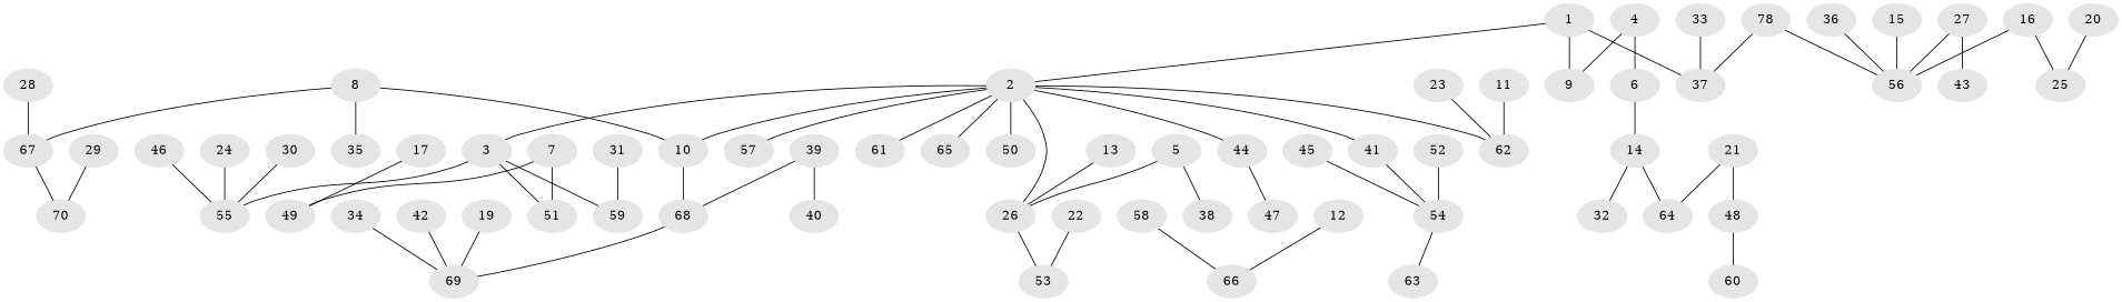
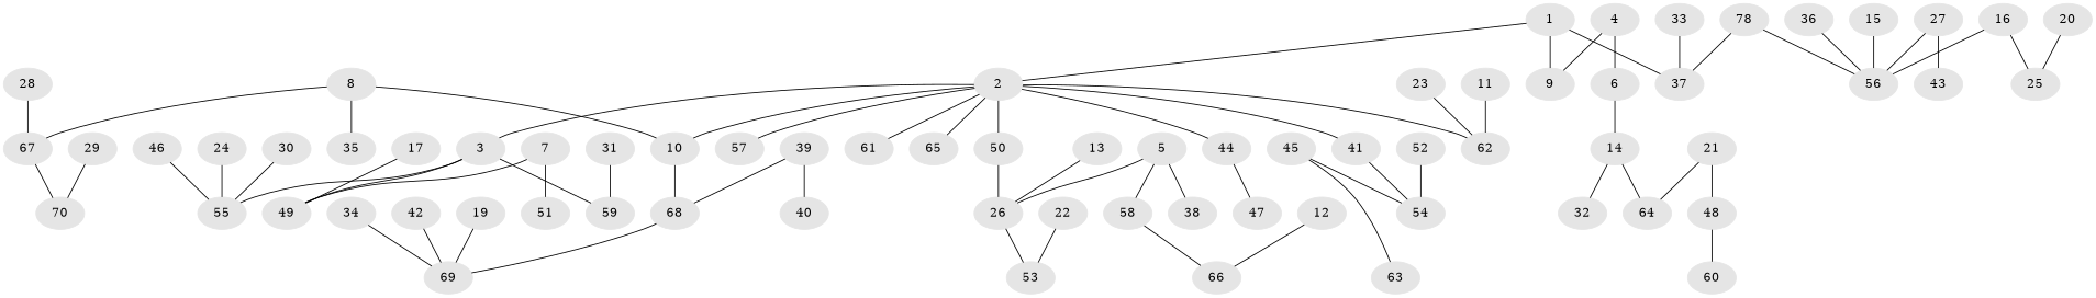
  graph {
    node [color=gray90 style=filled]
    edge [weight=1.0]
    1
    2
    9
    37
    3
    10
    26
    41
    44
    50
    57
    61
    62
    65
    49
    55
    59
    68
    53
    54
    47
    4
    6
    14
    5
    38
    58
    13
    66
    32
    64
    7
    51
    8
    35
    67
    70
    69
    11
    12
    15
    56
    16
    25
    17
    n46 [label=78]
    19
    20
    21
    48
    60
    22
    23
    24
    27
    43
    28
    29
    30
    31
    33
    34
    36
    39
    40
    42
    45
    63
    46
    52
    1 -- 2
    1 -- 9
    1 -- 37
    2 -- 3
    2 -- 10
-   2 -- 26
+   50 -- 26
    2 -- 41
    2 -- 44
    2 -- 50
    2 -- 57
    2 -- 61
    2 -- 62
    2 -- 65
-   3 -- 51
+   3 -- 49
    3 -- 55
    3 -- 59
    10 -- 68
    26 -- 53
    41 -- 54
    44 -- 47
    68 -- 69
    4 -- 9
    4 -- 6
    6 -- 14
    14 -- 32
    14 -- 64
    5 -- 26
    5 -- 38
+   5 -- 58
    58 -- 66
    13 -- 26
    7 -- 49
    7 -- 51
    8 -- 10
    8 -- 35
    8 -- 67
    67 -- 70
    11 -- 62
    12 -- 66
    15 -- 56
    16 -- 56
    16 -- 25
    17 -- 49
    n46 -- 37
    n46 -- 56
    19 -- 69
    20 -- 25
    21 -- 64
    21 -- 48
    48 -- 60
    22 -- 53
    23 -- 62
    24 -- 55
    27 -- 56
    27 -- 43
    28 -- 67
    29 -- 70
    30 -- 55
    31 -- 59
    33 -- 37
    34 -- 69
    36 -- 56
    39 -- 68
    39 -- 40
    42 -- 69
    45 -- 54
-   54 -- 63
+   45 -- 63
    46 -- 55
    52 -- 54
  }
